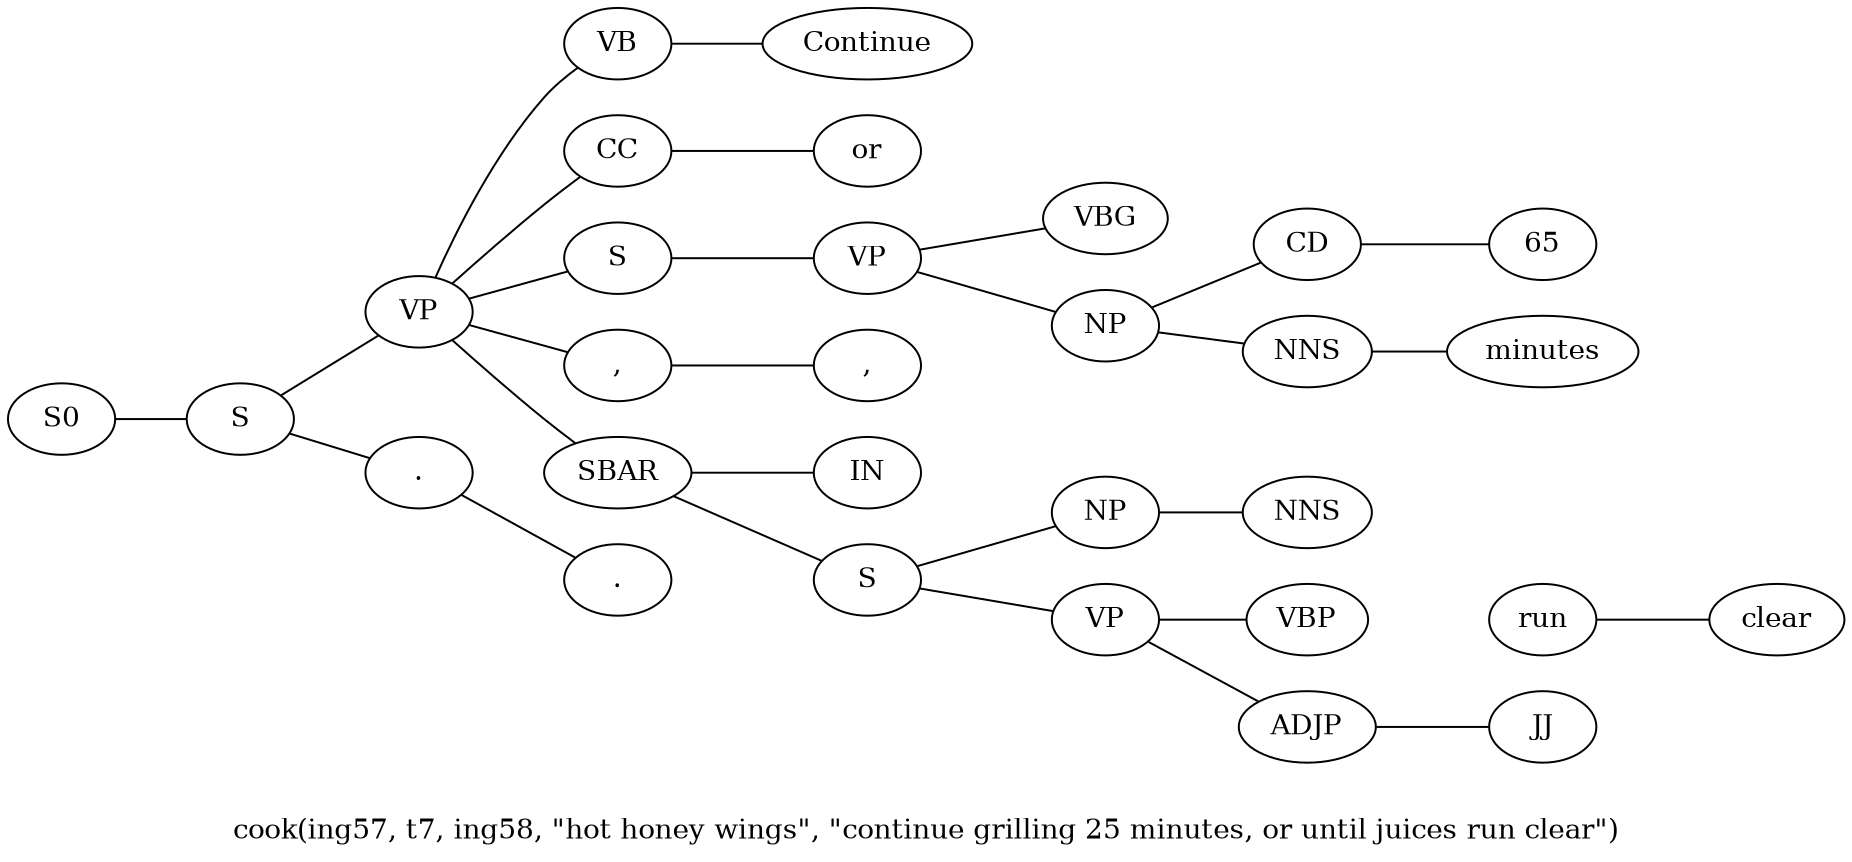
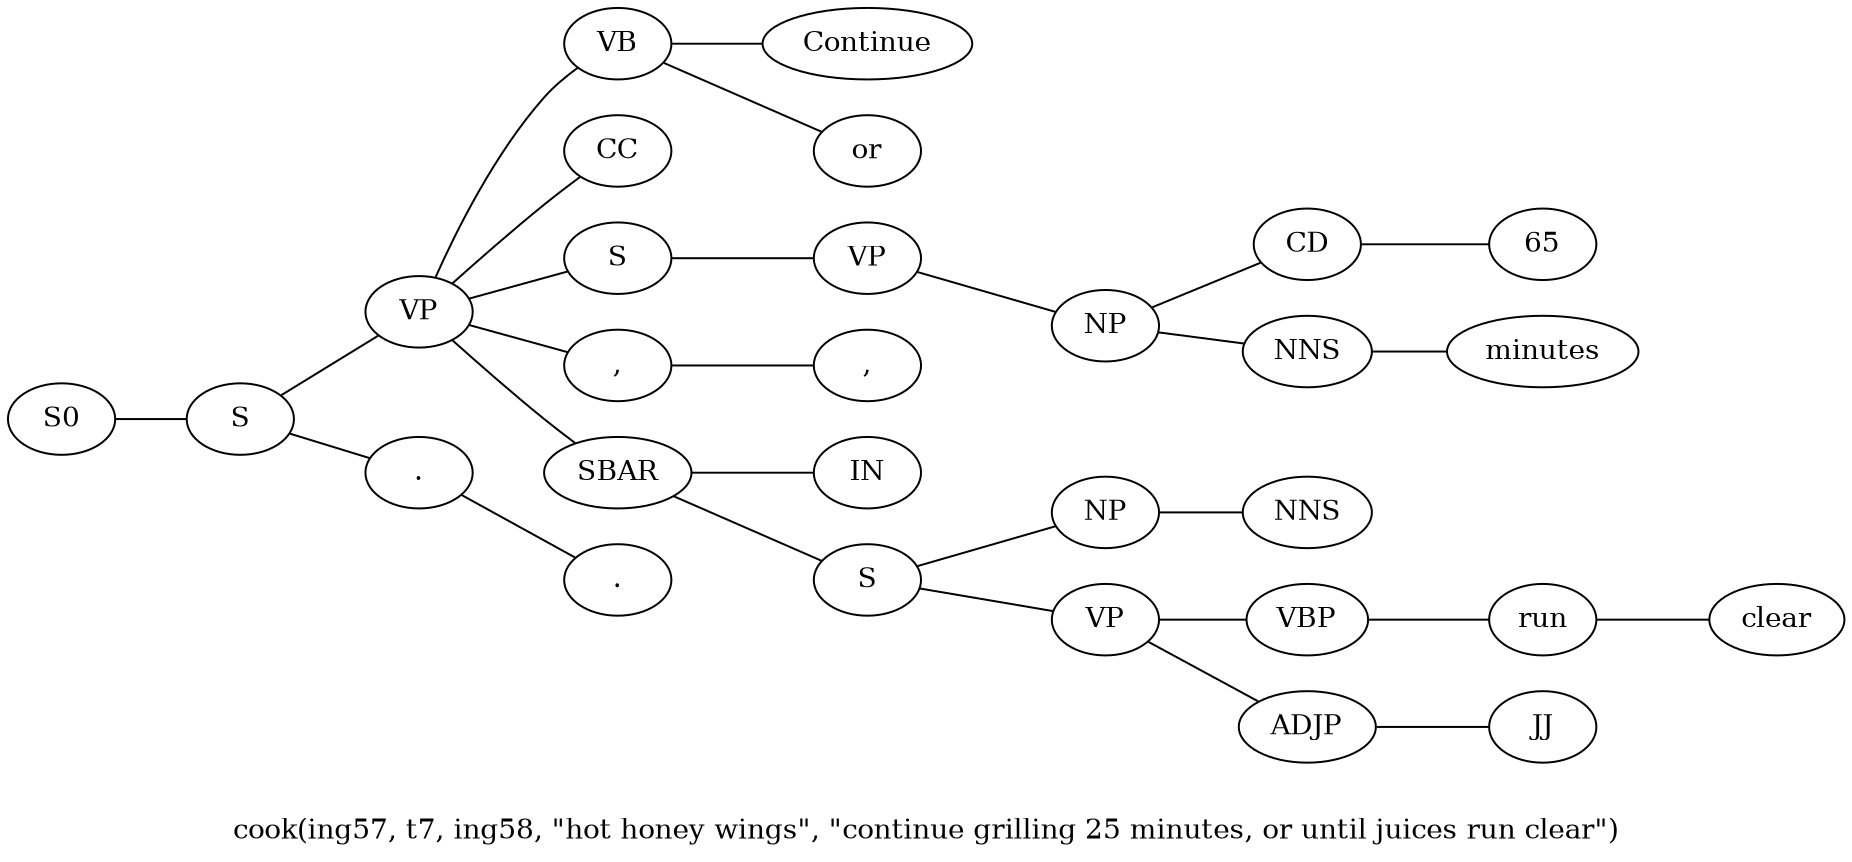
  graph {
    label="cook(ing57, t7, ing58, \"hot honey wings\", \"continue grilling 25 minutes, or until juices run clear\")"
    rankdir=LR
    n1 [label=S0]
    n2 [label=S]
    n3 [label=VP]
    n4 [label="."]
    n5 [label=VB]
    n6 [label=S]
    n7 [label=","]
    n8 [label=CC]
    n9 [label=SBAR]
    n10 [label="."]
    n11 [label=Continue]
    n12 [label=VP]
    n13 [label=","]
    n14 [label=or]
    n15 [label=IN]
    n16 [label=S]
-   n17 [label=VBG]
    n18 [label=NP]
    n19 [label=CD]
    n20 [label=NNS]
    n21 [label=65]
    n22 [label=minutes]
    n23 [label=NP]
    n24 [label=VP]
    n25 [label=NNS]
    n26 [label=VBP]
    n27 [label=ADJP]
    n28 [label=run]
    n29 [label=JJ]
    n30 [label=clear]
    n1 -- n2
    n2 -- n3
    n2 -- n4
    n3 -- n5
    n3 -- n6
    n3 -- n7
    n3 -- n8
    n3 -- n9
    n4 -- n10
    n5 -- n11
    n6 -- n12
    n7 -- n13
-   n8 -- n14
+   n5 -- n14
    n9 -- n15
    n9 -- n16
-   n12 -- n17
    n12 -- n18
    n16 -- n23
    n16 -- n24
    n18 -- n19
    n18 -- n20
    n19 -- n21
    n20 -- n22
    n23 -- n25
    n24 -- n26
    n24 -- n27
+   n26 -- n28
    n27 -- n29
    n28 -- n30
  }
